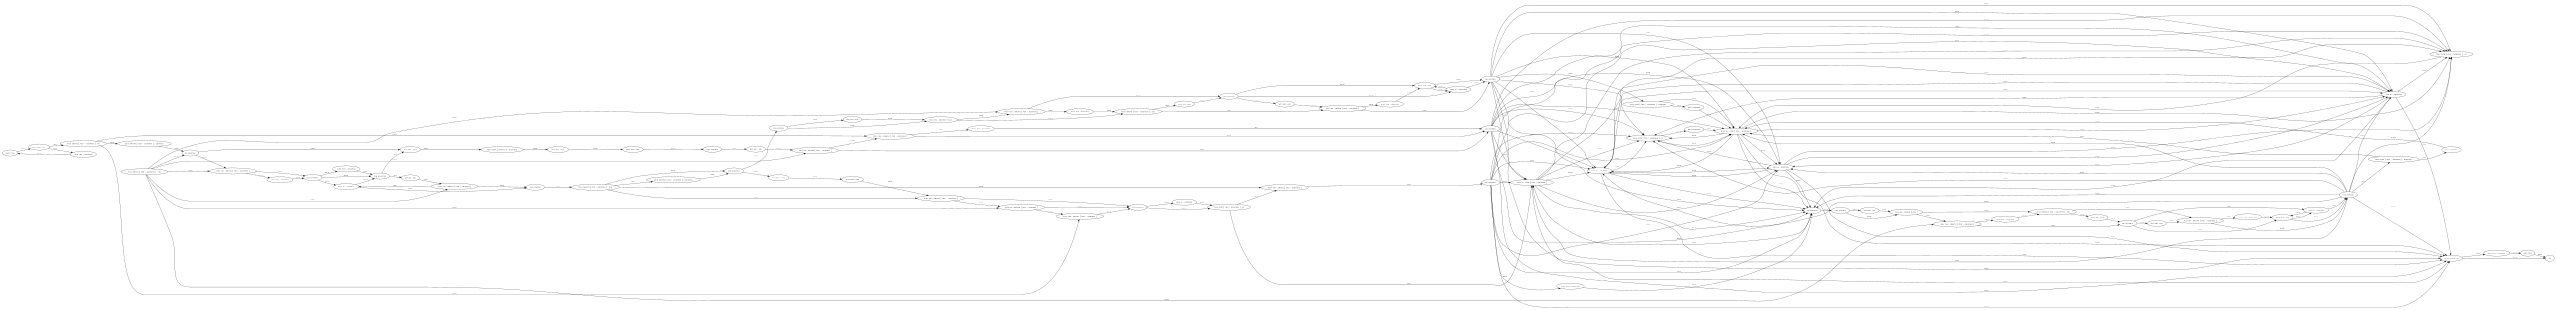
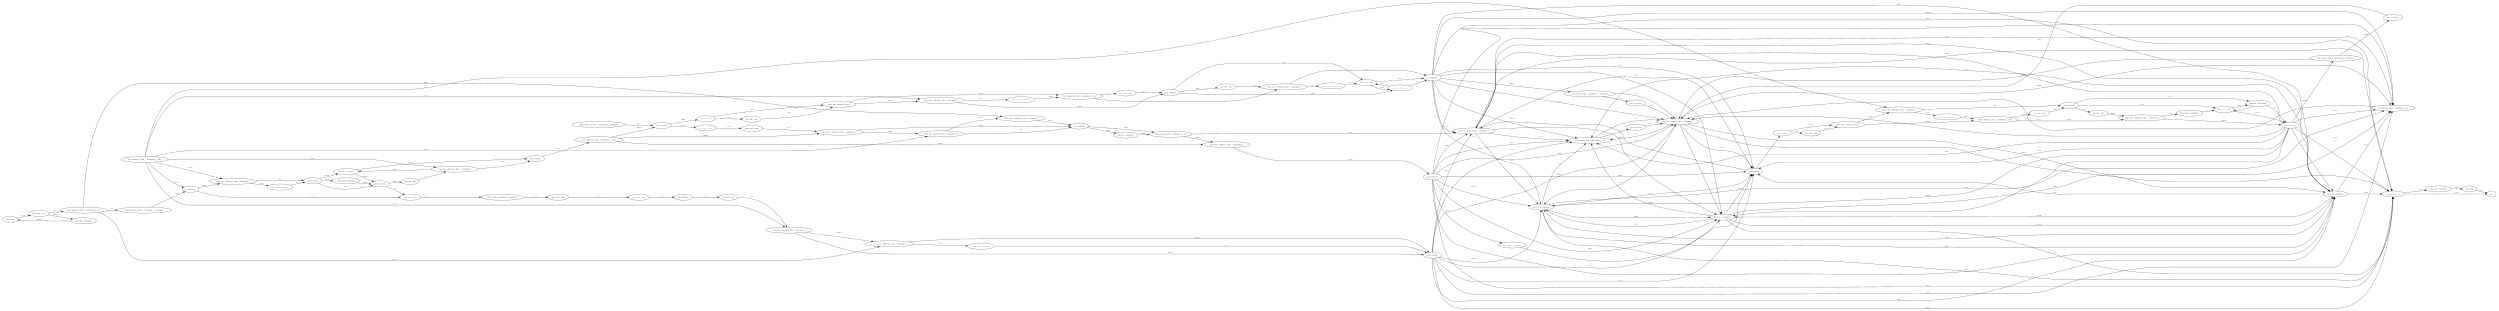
  digraph {
    fontname="Comic Neue"
    rankdir=LR
    node [fontname="Comic Neue"]
    edge [fontname="Comic Neue"]
    n1 [label="push rbp"]
    n2 [label="mov rbp , rsp"]
    n3 [label="sub rsp , address"]
    n4 [label="mov qword [ rbp - address ] , rsi"]
    n5 [label="mov qword [ rbp - address ] , rdi"]
    n6 [label="je address"]
    n7 [label="mov rdi , qword [ rbp - address ]"]
    n8 [label="mov rsi , qword [ rbp - address ]"]
    n9 [label="mov rdi , qword [ rbp - address ]"]
    n10 [label="mov rsi , qword [ rbp - address ]"]
    n11 [label="mov rdx , qword [ rbp - address ]"]
    n12 [label="mov rdx , qword [ rbp - address ]"]
    n13 [label="cmp qword [ rbp - address ] , address"]
    n14 [label="mov rdx , qword [ rbp - address ]"]
    n15 [label="mov rdx , qword [ rbp - address ]"]
    n16 [label="xor eax , eax"]
    n17 [label="mov esi , address"]
    n18 [label="call symbol"]
    n19 [label="call symbol"]
    n20 [label="mov al , address"]
    n21 [label="call symbol"]
    n22 [label="call symbol"]
    n23 [label="mov ecx , address"]
    n24 [label="call symbol"]
    n25 [label="mov ecx , address"]
    n26 [label="call symbol"]
    n27 [label="mov rcx , address"]
    n28 [label="mov byte [ symbol ] , address"]
    n29 [label="mov edi , eax"]
    n30 [label="cmp eax , address"]
    n31 [label="jne address"]
    n32 [label="mov esi , eax"]
    n33 [label="call symbol"]
    n34 [label="xor edi , edi"]
    n35 [label="and al , address"]
    n36 [label="mov byte [ rbp - address ] , al"]
    n37 [label="mov al , byte [ rbp - address ]"]
    n38 [label="and al , address"]
    n39 [label="movzx eax , al"]
    n40 [label="je address"]
    n41 [label="mov al , byte [ rbp - address ]"]
    n42 [label="and al , address"]
    n43 [label="mov byte [ rbp - address ] , al"]
    n44 [label="jmp address"]
    n45 [label="add rsp , address"]
    n46 [label=retn]
    n47 [label="call symbol"]
    n48 [label="xor esi , esi"]
    n49 [label="pop rbp"]
    n50 [label="mov dword [ rbp - address ] , eax"]
    n51 [label="cmp dword [ rbp - address ] , address"]
    n52 [label="jne address"]
    n53 [label="mov edi , dword [ rbp - address ]"]
    n54 [label="mov edi , dword [ rbp - address ]"]
    n55 [label="xor eax , eax"]
    n56 [label="call symbol"]
    n57 [label="call symbol"]
    n58 [label="mov ecx , eax"]
    n59 [label="xor edi , edi"]
    n60 [label="mov esi , dword [ rax ]"]
    n61 [label="mov dword [ rbp - address ] , esi"]
    n62 [label="and al , address"]
    n63 [label="mov byte [ rbp - address ] , al"]
    n64 [label="cmp eax , address"]
    n65 [label="xor edi , edi"]
    n66 [label="mov esi , dword [ rax ]"]
    n67 [label="mov dword [ rbp - address ] , esi"]
    n68 [label="mov esi , ecx"]
    n69 [label="mov esi , dword [ rbp - address ]"]
    n70 [label="xor edi , edi"]
    n71 [label="mov rcx , rax"]
    n72 [label="mov al , address"]
    n73 [label="mov rdx , address"]
    n74 [label="call symbol"]
    n75 [label="mov byte [ rbp - address ] , address"]
    n76 [label="jmp address"]
    n77 [label="mov esi , ecx"]
    n78 [label="mov esi , dword [ rbp - address ]"]
    n79 [label="xor edi , edi"]
    n80 [label="mov rcx , rax"]
    n81 [label="mov al , address"]
    n82 [label="mov rdx , address"]
    n83 [label="call symbol"]
    n84 [label="mov byte [ rbp - address ] , address"]
    n85 [label="jmp address"]
    n1 -> n2 [label=CFG]
    n2 -> n3 [label=CFG]
    n2 -> n4 [label=CFG]
    n3 -> n1 [label=CFG]
    n4 -> n13 [label=CFG]
    n4 -> n14 [label=DFG]
    n4 -> n15 [label=DFG]
    n5 -> n6 [label=DFG]
    n5 -> n7 [label=DFG]
    n5 -> n8 [label=DFG]
    n5 -> n9 [label=DFG]
    n5 -> n10 [label=DFG]
    n5 -> n11 [label=DFG]
    n5 -> n12 [label=DFG]
    n6 -> n7 [label=CFG]
    n6 -> n16 [label=CFG]
    n7 -> n17 [label=CFG]
    n7 -> n18 [label=DFG]
    n8 -> n14 [label=CFG]
    n8 -> n19 [label=DFG]
    n9 -> n20 [label=CFG]
    n9 -> n21 [label=DFG]
    n10 -> n15 [label=CFG]
    n10 -> n22 [label=DFG]
    n11 -> n23 [label=CFG]
    n11 -> n24 [label=DFG]
    n12 -> n25 [label=CFG]
    n12 -> n26 [label=DFG]
    n13 -> n6 [label=CFG]
    n14 -> n19 [label=DFG]
    n14 -> n27 [label=CFG]
    n15 -> n22 [label=DFG]
    n16 -> n28 [label=CFG]
    n17 -> n18 [label=CFG]
    n18 -> n20 [label=DFG]
    n18 -> n30 [label=CFG]
    n18 -> n31 [label=DFG]
    n19 -> n35 [label=DFG]
    n19 -> n36 [label=DFG]
    n19 -> n37 [label=DFG]
    n19 -> n38 [label=DFG]
    n19 -> n39 [label=DFG]
    n19 -> n40 [label=DFG]
    n19 -> n41 [label=DFG]
    n19 -> n42 [label=DFG]
    n19 -> n43 [label=DFG]
    n20 -> n21 [label=CFG]
    n20 -> n31 [label=DFG]
    n21 -> n50 [label=DFG]
    n22 -> n62 [label=DFG]
    n22 -> n63 [label=DFG]
    n23 -> n61 [label=CFG]
    n24 -> n70 [label=CFG]
    n24 -> n71 [label=DFG]
    n24 -> n72 [label=DFG]
    n25 -> n67 [label=CFG]
    n26 -> n79 [label=CFG]
    n26 -> n80 [label=DFG]
    n26 -> n81 [label=DFG]
    n27 -> n19 [label=CFG]
    n28 -> n29 [label=CFG]
    n29 -> n32 [label=CFG]
    n30 -> n31 [label=CFG]
    n31 -> n16 [label=CFG]
    n31 -> n48 [label=CFG]
    n32 -> n33 [label=CFG]
    n33 -> n34 [label=CFG]
    n34 -> n8 [label=CFG]
    n35 -> n36 [label=DFG]
    n35 -> n38 [label=DFG]
    n35 -> n39 [label=DFG]
    n35 -> n40 [label=DFG]
    n35 -> n42 [label=DFG]
    n35 -> n43 [label=DFG]
    n36 -> n37 [label=DFG]
    n36 -> n44 [label=CFG]
    n37 -> n35 [label=DFG]
    n37 -> n36 [label=DFG]
    n37 -> n38 [label=DFG]
    n37 -> n39 [label=DFG]
    n37 -> n40 [label=DFG]
    n37 -> n42 [label=DFG]
    n37 -> n43 [label=DFG]
    n38 -> n35 [label=DFG]
    n38 -> n36 [label=DFG]
    n38 -> n39 [label=DFG]
    n38 -> n40 [label=DFG]
    n38 -> n42 [label=DFG]
    n38 -> n43 [label=DFG]
    n39 -> n45 [label=CFG]
    n39 -> n46 [label=DFG]
    n40 -> n41 [label=CFG]
    n40 -> n47 [label=CFG]
    n41 -> n35 [label=DFG]
    n41 -> n36 [label=DFG]
    n41 -> n38 [label=DFG]
    n41 -> n39 [label=DFG]
    n41 -> n40 [label=DFG]
    n41 -> n42 [label=DFG]
    n41 -> n43 [label=DFG]
    n42 -> n35 [label=DFG]
    n42 -> n36 [label=DFG]
    n42 -> n38 [label=DFG]
    n42 -> n39 [label=DFG]
    n42 -> n40 [label=DFG]
    n42 -> n43 [label=DFG]
    n43 -> n37 [label=DFG]
    n44 -> n37 [label=CFG]
    n45 -> n49 [label=CFG]
    n47 -> n65 [label=CFG]
    n47 -> n66 [label=DFG]
    n48 -> n9 [label=CFG]
    n49 -> n46 [label=CFG]
-   n50 -> n51 [label=CFG]
    n50 -> n52 [label=DFG]
    n50 -> n53 [label=DFG]
    n50 -> n54 [label=DFG]
    n51 -> n52 [label=CFG]
    n52 -> n55 [label=CFG]
    n52 -> n56 [label=CFG]
    n53 -> n10 [label=CFG]
    n53 -> n22 [label=DFG]
    n54 -> n57 [label=DFG]
    n55 -> n58 [label=CFG]
    n56 -> n59 [label=CFG]
    n56 -> n60 [label=DFG]
    n57 -> n35 [label=DFG]
    n57 -> n36 [label=DFG]
    n57 -> n37 [label=DFG]
    n57 -> n38 [label=DFG]
    n57 -> n39 [label=DFG]
    n57 -> n40 [label=DFG]
    n57 -> n41 [label=DFG]
    n57 -> n42 [label=DFG]
    n57 -> n43 [label=DFG]
    n57 -> n64 [label=CFG]
    n58 -> n53 [label=CFG]
    n59 -> n60 [label=CFG]
    n60 -> n11 [label=CFG]
    n60 -> n61 [label=DFG]
    n61 -> n68 [label=CFG]
    n61 -> n69 [label=DFG]
    n62 -> n63 [label=DFG]
    n63 -> n41 [label=DFG]
    n63 -> n54 [label=CFG]
    n64 -> n40 [label=CFG]
    n65 -> n66 [label=CFG]
    n66 -> n12 [label=CFG]
    n66 -> n67 [label=DFG]
    n67 -> n77 [label=CFG]
    n67 -> n78 [label=DFG]
    n68 -> n24 [label=CFG]
    n69 -> n73 [label=CFG]
    n69 -> n74 [label=DFG]
    n70 -> n69 [label=CFG]
    n71 -> n72 [label=CFG]
    n71 -> n74 [label=DFG]
    n72 -> n71 [label=DFG]
    n72 -> n74 [label=CFG]
    n73 -> n71 [label=CFG]
    n74 -> n35 [label=DFG]
    n74 -> n36 [label=DFG]
    n74 -> n37 [label=DFG]
    n74 -> n38 [label=DFG]
    n74 -> n39 [label=DFG]
    n74 -> n40 [label=DFG]
    n74 -> n41 [label=DFG]
    n74 -> n42 [label=DFG]
    n74 -> n43 [label=DFG]
    n74 -> n75 [label=CFG]
    n75 -> n37 [label=DFG]
    n75 -> n76 [label=CFG]
    n76 -> n37 [label=CFG]
    n77 -> n26 [label=CFG]
    n78 -> n82 [label=CFG]
    n78 -> n83 [label=DFG]
    n79 -> n78 [label=CFG]
    n80 -> n81 [label=CFG]
    n80 -> n83 [label=DFG]
    n81 -> n80 [label=DFG]
    n81 -> n83 [label=CFG]
    n82 -> n80 [label=CFG]
    n83 -> n35 [label=DFG]
    n83 -> n36 [label=DFG]
    n83 -> n37 [label=DFG]
    n83 -> n38 [label=DFG]
    n83 -> n39 [label=DFG]
    n83 -> n40 [label=DFG]
    n83 -> n41 [label=DFG]
    n83 -> n42 [label=DFG]
    n83 -> n43 [label=DFG]
    n83 -> n84 [label=CFG]
    n84 -> n37 [label=DFG]
    n84 -> n85 [label=CFG]
    n85 -> n37 [label=CFG]
  }
